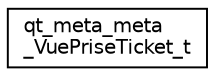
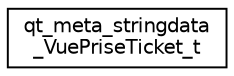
  digraph {
    rankdir=LR
-   n1 [color=black fillcolor=white fontname=Helvetica fontsize=10 height=0.2 label="qt_meta_meta\l_VuePriseTicket_t" shape=record style=filled width=0.4]
+   n1 [color=black fillcolor=white fontname=Helvetica fontsize=10 height=0.2 label="qt_meta_stringdata\l_VuePriseTicket_t" shape=record style=filled width=0.4]
  }
